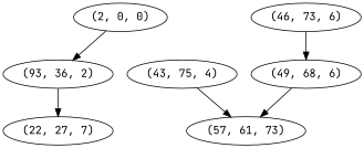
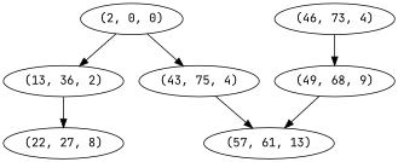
  digraph {
    fontname="JetBrains Mono"
    node [fontname="JetBrains Mono"]
    edge [fontname="JetBrains Mono"]
    n1 [label="(2, 0, 0)"]
-   "(13, 36, 2)" [label="(93, 36, 2)"]
+   "(13, 36, 2)"
    "(43, 75, 4)"
-   "(22, 27, 8)" [label="(22, 27, 7)"]
-   "(57, 61, 13)" [label="(57, 61, 73)"]
-   "(46, 73, 6)"
-   "(49, 68, 9)" [label="(49, 68, 6)"]
+   "(22, 27, 8)"
+   "(57, 61, 13)"
+   "(46, 73, 6)" [label="(46, 73, 4)"]
+   "(49, 68, 9)"
    n1 -> "(13, 36, 2)"
+   n1 -> "(43, 75, 4)"
    "(13, 36, 2)" -> "(22, 27, 8)"
    "(43, 75, 4)" -> "(57, 61, 13)"
    "(46, 73, 6)" -> "(49, 68, 9)"
    "(49, 68, 9)" -> "(57, 61, 13)"
  }
